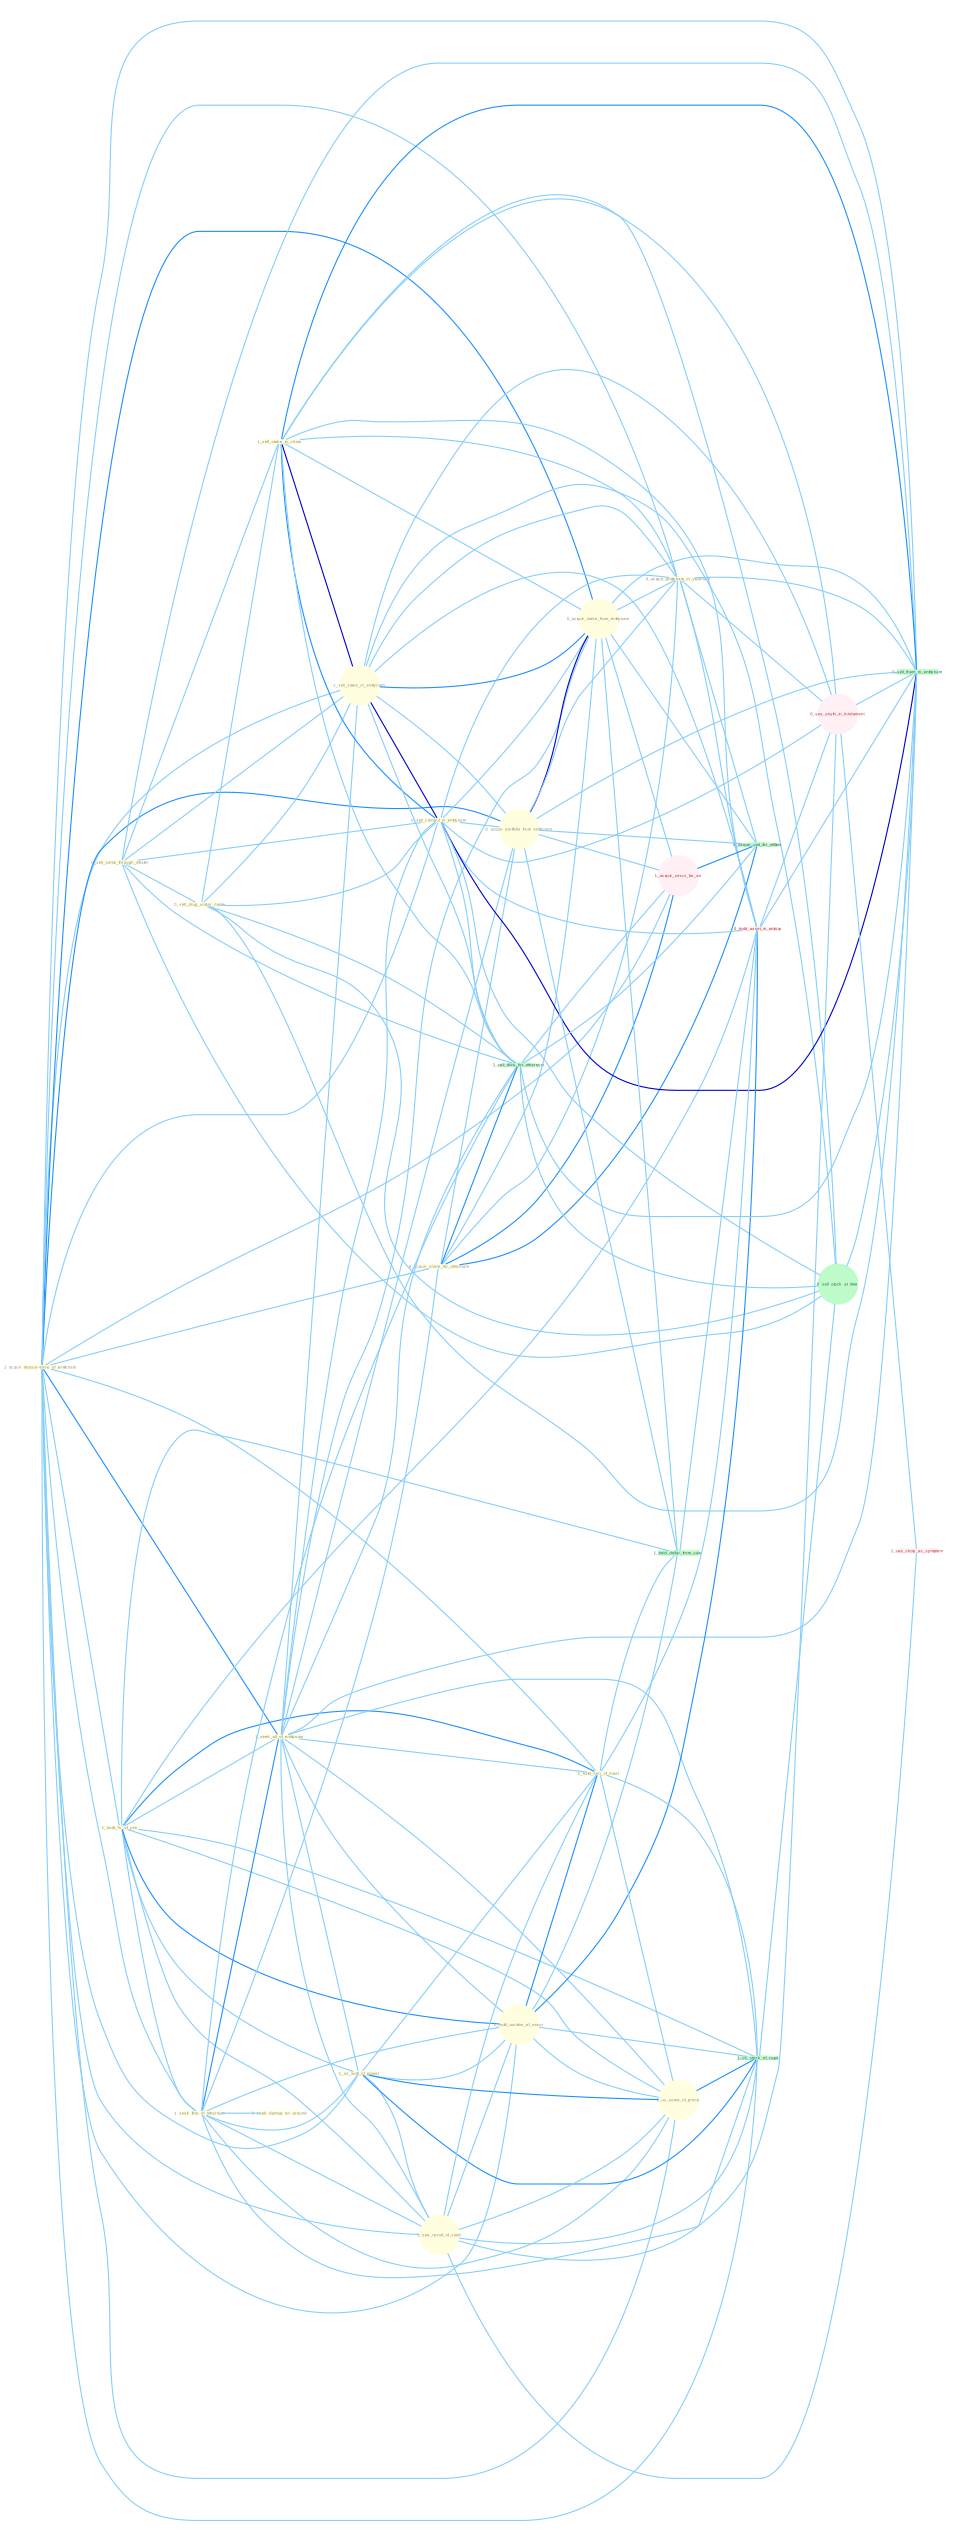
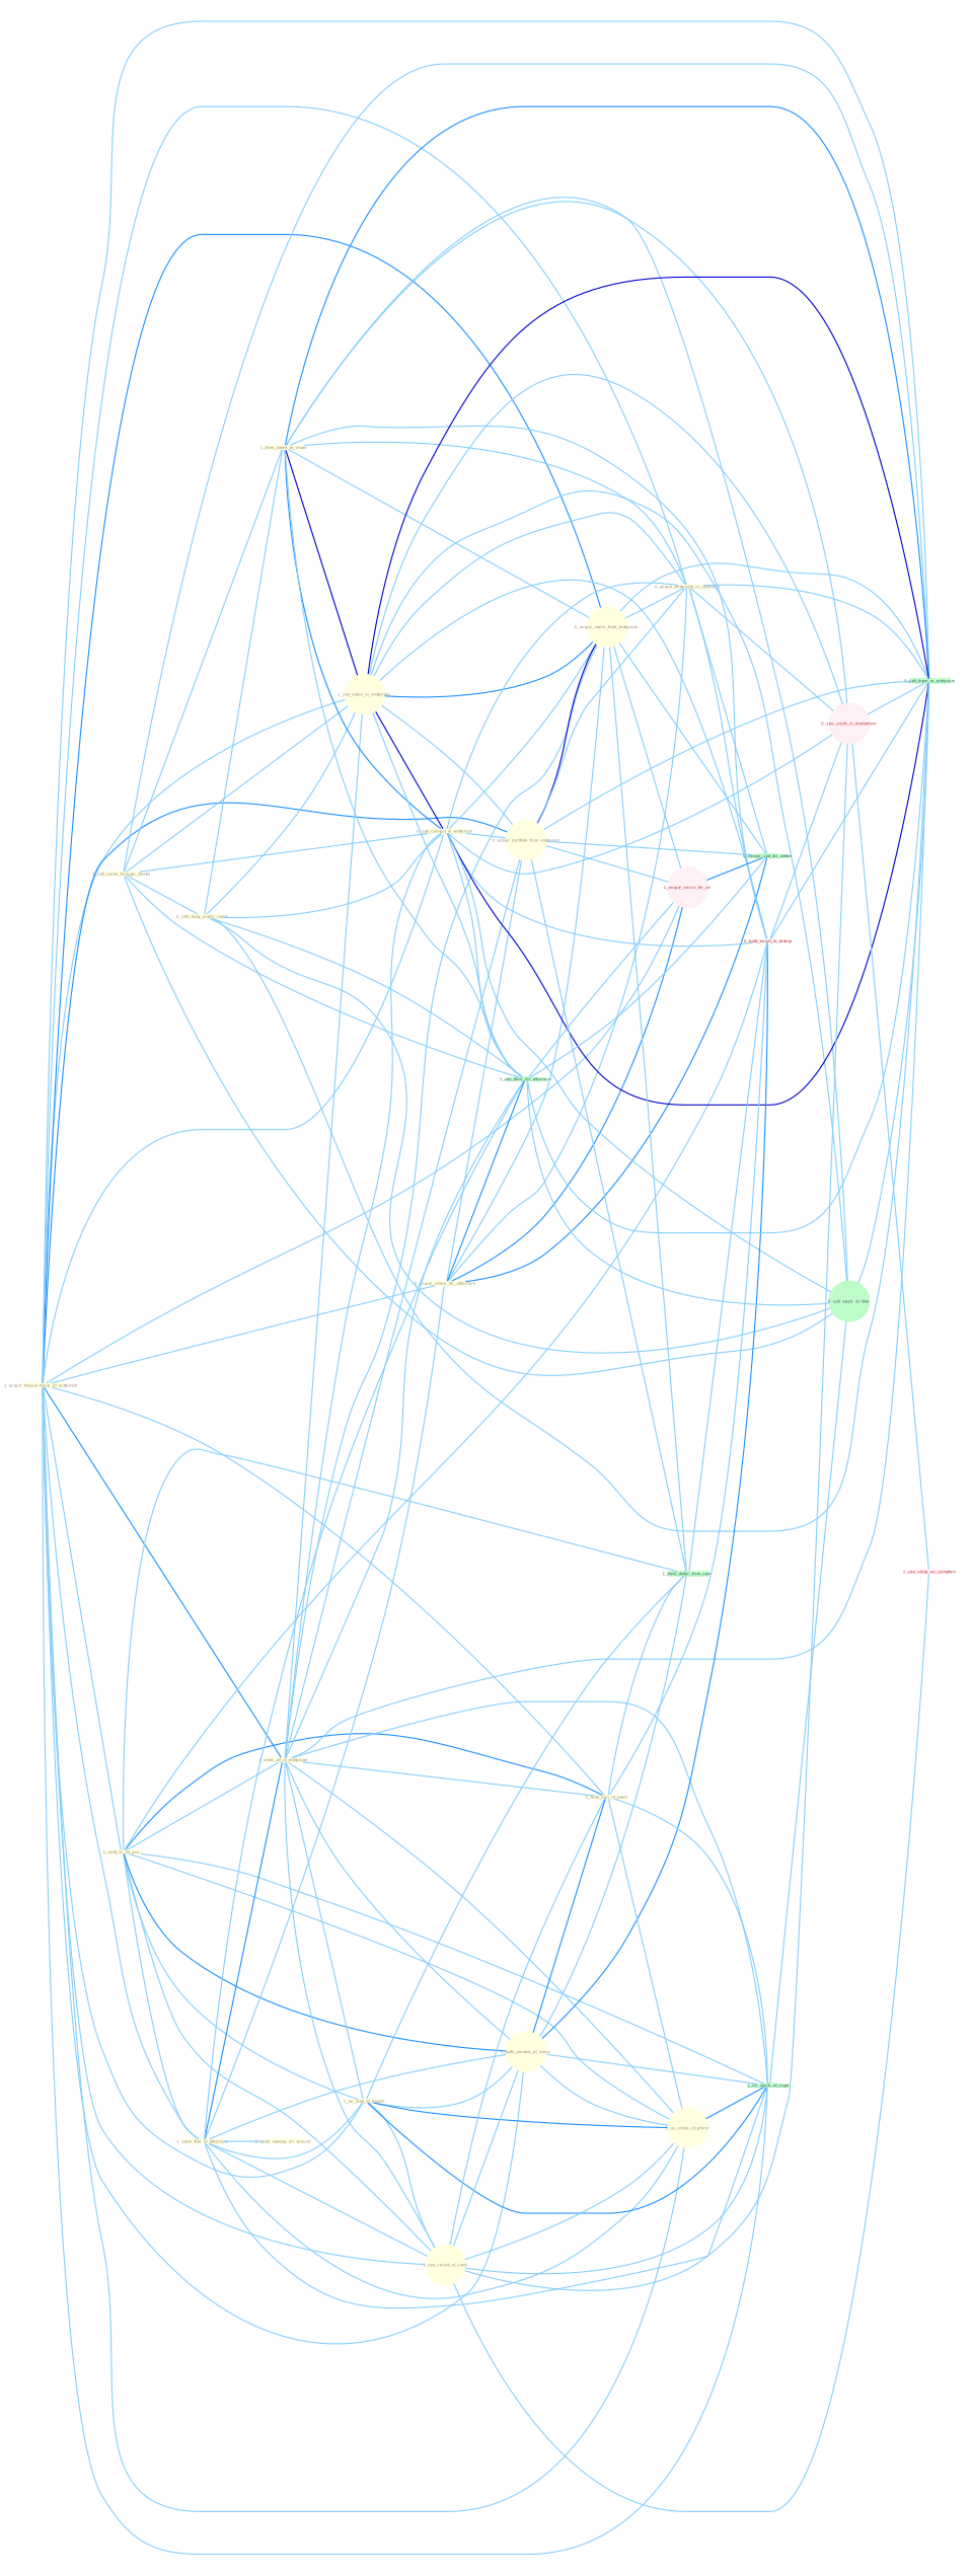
  graph {
    fontname="Liberation Sans"
    rankdir=LR
    node [color="#ffffe0" fixedsize=true fontcolor="#8b7d6b" fontname="Liberation Sans" fontsize=4 shape=circle style=filled]
    edge [color="#87cefa" fontname="Liberation Sans" w=1]
    "1_acquir_treasur-trove_of_entitynam " [height=.06 shape=folder width=.5]
    "1_hold_%_of_yen " [height=.06 shape=house width=.5]
    "1_seek_fine_of_othernum " [height=.06 shape=folder width=.5]
    "0_sell_some_through_dealer " [height=.06 shape=cylinder width=.5]
    "1_seek_all_of_entitynam " [height=.06 shape=cylinder width=.5]
    "1_us_watt_of_power " [height=.06 shape=house width=.5]
    "0_sell_drug_under_name " [height=.06 shape=cylinder width=.5]
-   "1_sell_stake_in_chain " [height=.06 shape=folder width=.5]
+   "1_sell_stake_in_chain " [height=.06 shape=folder width=.5 label="1_from_stake_in_chain"]
    "1_sell_stake_in_entitynam " [height=.06 width=.5]
    "0_acquir_share_for_othernum " [height=.06 shape=cylinder width=.5]
    "0_seek_damag_on_ground " [height=.06 shape=folder width=.5]
    "0_sell_comput_in_entitynam " [height=.06 shape=folder width=.5]
    "0_acquir_portfolio_from_entitynam " [height=.06 width=.5]
    "1_see_result_of_studi " [height=.06 width=.5]
    "0_acquir_stake_from_entitynam " [height=.06 width=.5]
    "1_hold_auction_of_secur " [height=.06 width=.5]
    "1_hold_seri_of_meet " [height=.06 shape=house width=.5]
    "0_acquir_entitynam_in_yearnum " [height=.06 shape=house width=.5]
    "1_us_some_of_proce " [height=.06 width=.5]
    "1_acquir_secur_for_an " [color="#fff0f5" fontcolor="#b22222" height=.06 width=.5]
    "0_hold_asset_in_anticip " [color="#fff0f5" fontcolor="#b22222" height=.06 shape=house width=.5]
    "0_see_anyth_in_fundament " [color="#fff0f5" fontcolor="#b22222" height=.06 width=.5]
    "0_see_shop_as_symptom " [color="#fff0f5" fontcolor="#b22222" height=.06 shape=cylinder width=.5]
    "1_us_stock_of_capit " [color="#BDFCC9" fontcolor="#2f4f4f" height=.06 shape=house width=.5]
    "0_sell_them_in_entitynam " [color="#BDFCC9" fontcolor="#2f4f4f" height=.06 shape=folder width=.5]
    "1_hold_dollar_from_sale " [color="#BDFCC9" fontcolor="#2f4f4f" height=.06 shape=folder width=.5]
    "0_sell_divis_for_othernum " [color="#BDFCC9" fontcolor="#2f4f4f" height=.06 shape=house width=.5]
    "0_sell_stock_at_time " [color="#BDFCC9" fontcolor="#2f4f4f" height=.06 width=.5]
    "0_acquir_unit_for_million " [color="#BDFCC9" fontcolor="#2f4f4f" height=.06 shape=house width=.5]
    subgraph sub_1 {
      "1_acquir_treasur-trove_of_entitynam "
      "1_hold_%_of_yen "
      "1_seek_fine_of_othernum "
      "0_sell_some_through_dealer "
      "1_seek_all_of_entitynam "
      "1_us_watt_of_power "
      "0_sell_drug_under_name "
      "1_sell_stake_in_chain "
      "1_sell_stake_in_entitynam "
      "0_acquir_share_for_othernum "
      "0_seek_damag_on_ground "
      "0_sell_comput_in_entitynam "
      "0_acquir_portfolio_from_entitynam "
      "1_see_result_of_studi "
      "0_acquir_stake_from_entitynam "
      "1_hold_auction_of_secur "
      "1_hold_seri_of_meet "
      "0_acquir_entitynam_in_yearnum "
      "1_us_some_of_proce "
    }
    subgraph sub_2 {
      "1_acquir_secur_for_an "
      "0_hold_asset_in_anticip "
      "0_see_anyth_in_fundament "
      "0_see_shop_as_symptom "
    }
    "1_acquir_treasur-trove_of_entitynam " -- "1_hold_%_of_yen "
    "1_acquir_treasur-trove_of_entitynam " -- "1_seek_fine_of_othernum "
    "1_acquir_treasur-trove_of_entitynam " -- "1_seek_all_of_entitynam " [color="#1e90ff" w=2]
    "1_acquir_treasur-trove_of_entitynam " -- "1_us_watt_of_power "
    "1_acquir_treasur-trove_of_entitynam " -- "1_sell_stake_in_entitynam "
    "1_acquir_treasur-trove_of_entitynam " -- "0_acquir_share_for_othernum "
    "1_acquir_treasur-trove_of_entitynam " -- "0_sell_comput_in_entitynam "
    "1_acquir_treasur-trove_of_entitynam " -- "0_acquir_portfolio_from_entitynam " [color="#1e90ff" w=2]
    "1_acquir_treasur-trove_of_entitynam " -- "1_see_result_of_studi "
    "1_acquir_treasur-trove_of_entitynam " -- "0_acquir_stake_from_entitynam " [color="#1e90ff" w=2]
    "1_acquir_treasur-trove_of_entitynam " -- "1_hold_auction_of_secur "
    "1_acquir_treasur-trove_of_entitynam " -- "1_hold_seri_of_meet "
    "1_acquir_treasur-trove_of_entitynam " -- "0_acquir_entitynam_in_yearnum "
    "1_acquir_treasur-trove_of_entitynam " -- "1_us_some_of_proce "
    "1_acquir_treasur-trove_of_entitynam " -- "1_acquir_secur_for_an "
    "1_acquir_treasur-trove_of_entitynam " -- "1_us_stock_of_capit "
    "1_acquir_treasur-trove_of_entitynam " -- "0_sell_them_in_entitynam "
    "1_hold_%_of_yen " -- "1_seek_fine_of_othernum "
    "1_hold_%_of_yen " -- "1_seek_all_of_entitynam "
    "1_hold_%_of_yen " -- "1_us_watt_of_power "
    "1_hold_%_of_yen " -- "1_see_result_of_studi "
    "1_hold_%_of_yen " -- "1_hold_auction_of_secur " [color="#1e90ff" w=2]
    "1_hold_%_of_yen " -- "1_hold_seri_of_meet " [color="#1e90ff" w=2]
    "1_hold_%_of_yen " -- "1_us_some_of_proce "
    "1_hold_%_of_yen " -- "0_hold_asset_in_anticip "
    "1_hold_%_of_yen " -- "1_us_stock_of_capit "
    "1_hold_%_of_yen " -- "1_hold_dollar_from_sale "
    "1_seek_fine_of_othernum " -- "1_seek_all_of_entitynam " [color="#1e90ff" w=2]
    "1_seek_fine_of_othernum " -- "1_us_watt_of_power "
    "1_seek_fine_of_othernum " -- "0_acquir_share_for_othernum "
    "1_seek_fine_of_othernum " -- "0_seek_damag_on_ground "
    "1_seek_fine_of_othernum " -- "1_see_result_of_studi "
    "1_seek_fine_of_othernum " -- "1_hold_auction_of_secur "
    "1_seek_fine_of_othernum " -- "1_us_some_of_proce "
    "1_seek_fine_of_othernum " -- "1_us_stock_of_capit "
    "1_seek_fine_of_othernum " -- "0_sell_divis_for_othernum "
    "0_sell_some_through_dealer " -- "0_sell_drug_under_name "
    "0_sell_some_through_dealer " -- "1_sell_stake_in_chain "
    "0_sell_some_through_dealer " -- "1_sell_stake_in_entitynam "
    "0_sell_some_through_dealer " -- "0_sell_comput_in_entitynam "
    "0_sell_some_through_dealer " -- "0_sell_them_in_entitynam "
    "0_sell_some_through_dealer " -- "0_sell_divis_for_othernum "
    "0_sell_some_through_dealer " -- "0_sell_stock_at_time "
    "1_seek_all_of_entitynam " -- "1_us_watt_of_power "
    "1_seek_all_of_entitynam " -- "1_sell_stake_in_entitynam "
    "1_seek_all_of_entitynam " -- "0_sell_comput_in_entitynam "
    "1_seek_all_of_entitynam " -- "0_acquir_portfolio_from_entitynam "
    "1_seek_all_of_entitynam " -- "1_see_result_of_studi "
    "1_seek_all_of_entitynam " -- "0_acquir_stake_from_entitynam "
    "1_seek_all_of_entitynam " -- "1_hold_auction_of_secur "
    "1_seek_all_of_entitynam " -- "1_hold_seri_of_meet "
    "1_seek_all_of_entitynam " -- "1_us_some_of_proce "
    "1_seek_all_of_entitynam " -- "1_us_stock_of_capit "
    "1_seek_all_of_entitynam " -- "0_sell_them_in_entitynam "
    "1_seek_all_of_entitynam " -- "0_sell_divis_for_othernum "
    "1_us_watt_of_power " -- "1_see_result_of_studi "
    "1_us_watt_of_power " -- "1_hold_auction_of_secur "
-   "1_us_watt_of_power " -- "1_hold_seri_of_meet "
+   "1_us_watt_of_power " -- "1_hold_dollar_from_sale "
    "1_us_watt_of_power " -- "1_us_some_of_proce " [color="#1e90ff" w=2]
    "1_us_watt_of_power " -- "1_us_stock_of_capit " [color="#1e90ff" w=2]
    "0_sell_drug_under_name " -- "1_sell_stake_in_chain "
    "0_sell_drug_under_name " -- "1_sell_stake_in_entitynam "
    "0_sell_drug_under_name " -- "0_sell_comput_in_entitynam "
    "0_sell_drug_under_name " -- "0_sell_them_in_entitynam "
    "0_sell_drug_under_name " -- "0_sell_divis_for_othernum "
    "0_sell_drug_under_name " -- "0_sell_stock_at_time "
    "1_sell_stake_in_chain " -- "1_sell_stake_in_entitynam " [color="#0000cd" w=3]
    "1_sell_stake_in_chain " -- "0_sell_comput_in_entitynam " [color="#1e90ff" w=2]
    "1_sell_stake_in_chain " -- "0_acquir_stake_from_entitynam "
    "1_sell_stake_in_chain " -- "0_acquir_entitynam_in_yearnum "
    "1_sell_stake_in_chain " -- "0_hold_asset_in_anticip "
    "1_sell_stake_in_chain " -- "0_see_anyth_in_fundament "
    "1_sell_stake_in_chain " -- "0_sell_them_in_entitynam " [color="#1e90ff" w=2]
    "1_sell_stake_in_chain " -- "0_sell_divis_for_othernum "
    "1_sell_stake_in_chain " -- "0_sell_stock_at_time "
    "1_sell_stake_in_entitynam " -- "0_sell_comput_in_entitynam " [color="#0000cd" w=3]
    "1_sell_stake_in_entitynam " -- "0_acquir_portfolio_from_entitynam "
    "1_sell_stake_in_entitynam " -- "0_acquir_stake_from_entitynam " [color="#1e90ff" w=2]
    "1_sell_stake_in_entitynam " -- "0_acquir_entitynam_in_yearnum "
    "1_sell_stake_in_entitynam " -- "0_hold_asset_in_anticip "
    "1_sell_stake_in_entitynam " -- "0_see_anyth_in_fundament "
+   "1_sell_stake_in_entitynam " -- "0_sell_them_in_entitynam " [color="#0000cd" w=3]
    "1_sell_stake_in_entitynam " -- "0_sell_divis_for_othernum "
    "1_sell_stake_in_entitynam " -- "0_sell_stock_at_time "
    "0_acquir_share_for_othernum " -- "0_acquir_portfolio_from_entitynam "
    "0_acquir_share_for_othernum " -- "0_acquir_stake_from_entitynam "
    "0_acquir_share_for_othernum " -- "0_acquir_entitynam_in_yearnum "
    "0_acquir_share_for_othernum " -- "1_acquir_secur_for_an " [color="#1e90ff" w=2]
    "0_acquir_share_for_othernum " -- "0_sell_divis_for_othernum " [color="#1e90ff" w=2]
    "0_acquir_share_for_othernum " -- "0_acquir_unit_for_million " [color="#1e90ff" w=2]
    "0_sell_comput_in_entitynam " -- "0_acquir_portfolio_from_entitynam "
    "0_sell_comput_in_entitynam " -- "0_acquir_stake_from_entitynam "
    "0_sell_comput_in_entitynam " -- "0_acquir_entitynam_in_yearnum "
    "0_sell_comput_in_entitynam " -- "0_hold_asset_in_anticip "
    "0_sell_comput_in_entitynam " -- "0_see_anyth_in_fundament "
    "0_sell_comput_in_entitynam " -- "0_sell_them_in_entitynam " [color="#0000cd" w=3]
    "0_sell_comput_in_entitynam " -- "0_sell_divis_for_othernum "
    "0_sell_comput_in_entitynam " -- "0_sell_stock_at_time "
    "0_acquir_portfolio_from_entitynam " -- "0_acquir_stake_from_entitynam " [color="#0000cd" w=3]
    "0_acquir_portfolio_from_entitynam " -- "0_acquir_entitynam_in_yearnum "
    "0_acquir_portfolio_from_entitynam " -- "1_acquir_secur_for_an "
    "0_acquir_portfolio_from_entitynam " -- "0_sell_them_in_entitynam "
    "0_acquir_portfolio_from_entitynam " -- "1_hold_dollar_from_sale "
    "0_acquir_portfolio_from_entitynam " -- "0_acquir_unit_for_million "
    "1_see_result_of_studi " -- "1_hold_auction_of_secur "
    "1_see_result_of_studi " -- "1_hold_seri_of_meet "
    "1_see_result_of_studi " -- "1_us_some_of_proce "
    "1_see_result_of_studi " -- "0_see_anyth_in_fundament "
    "1_see_result_of_studi " -- "0_see_shop_as_symptom "
    "1_see_result_of_studi " -- "1_us_stock_of_capit "
    "0_acquir_stake_from_entitynam " -- "0_acquir_entitynam_in_yearnum "
    "0_acquir_stake_from_entitynam " -- "1_acquir_secur_for_an "
    "0_acquir_stake_from_entitynam " -- "0_sell_them_in_entitynam "
    "0_acquir_stake_from_entitynam " -- "1_hold_dollar_from_sale "
    "0_acquir_stake_from_entitynam " -- "0_acquir_unit_for_million "
    "1_hold_auction_of_secur " -- "1_hold_seri_of_meet " [color="#1e90ff" w=2]
    "1_hold_auction_of_secur " -- "1_us_some_of_proce "
    "1_hold_auction_of_secur " -- "0_hold_asset_in_anticip " [color="#1e90ff"]
    "1_hold_auction_of_secur " -- "1_us_stock_of_capit "
    "1_hold_auction_of_secur " -- "1_hold_dollar_from_sale "
    "1_hold_seri_of_meet " -- "1_us_some_of_proce "
    "1_hold_seri_of_meet " -- "0_hold_asset_in_anticip "
    "1_hold_seri_of_meet " -- "1_us_stock_of_capit "
    "1_hold_seri_of_meet " -- "1_hold_dollar_from_sale "
    "0_acquir_entitynam_in_yearnum " -- "0_hold_asset_in_anticip "
    "0_acquir_entitynam_in_yearnum " -- "0_see_anyth_in_fundament "
    "0_acquir_entitynam_in_yearnum " -- "0_sell_them_in_entitynam "
    "0_acquir_entitynam_in_yearnum " -- "0_acquir_unit_for_million "
    "1_us_some_of_proce " -- "1_us_stock_of_capit " [color="#1e90ff" w=2]
    "1_acquir_secur_for_an " -- "0_acquir_unit_for_million " [color="#1e90ff" w=2]
    "0_hold_asset_in_anticip " -- "0_see_anyth_in_fundament "
    "0_hold_asset_in_anticip " -- "0_sell_them_in_entitynam "
    "0_see_anyth_in_fundament " -- "0_see_shop_as_symptom "
    "0_see_anyth_in_fundament " -- "0_sell_them_in_entitynam "
    "1_us_stock_of_capit " -- "0_sell_stock_at_time "
    "1_hold_dollar_from_sale " -- "0_hold_asset_in_anticip "
    "0_sell_divis_for_othernum " -- "1_acquir_secur_for_an "
    "0_sell_divis_for_othernum " -- "0_sell_them_in_entitynam "
    "0_sell_divis_for_othernum " -- "0_sell_stock_at_time "
    "0_sell_divis_for_othernum " -- "0_acquir_unit_for_million "
    "0_sell_stock_at_time " -- "0_sell_them_in_entitynam "
  }
